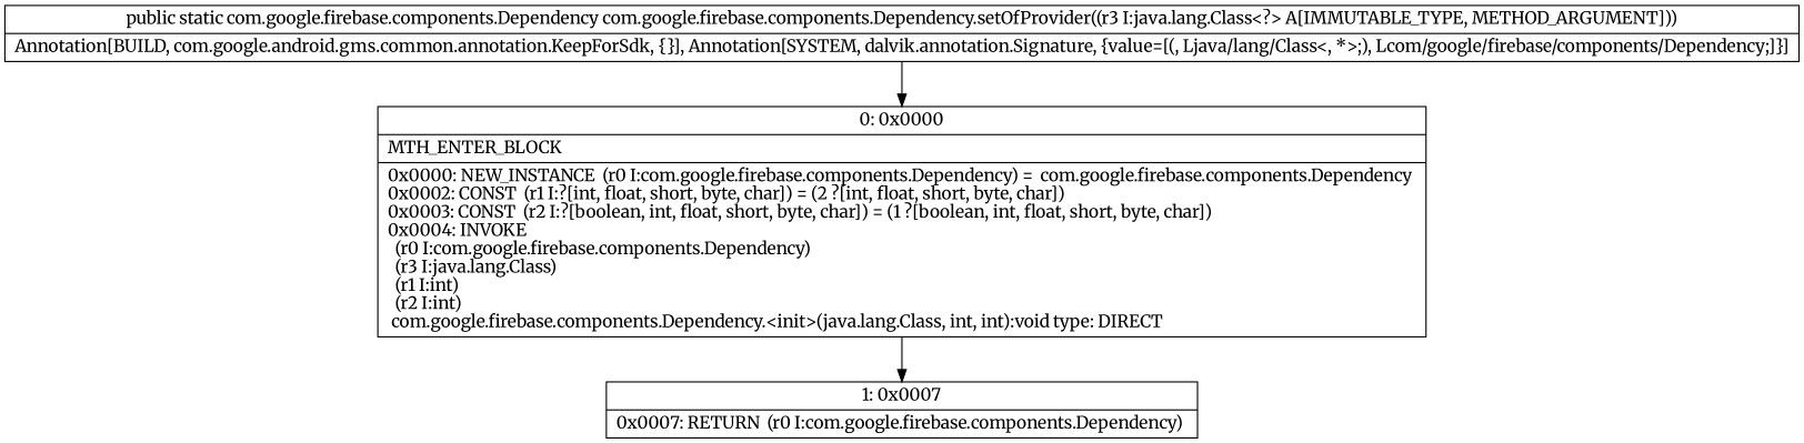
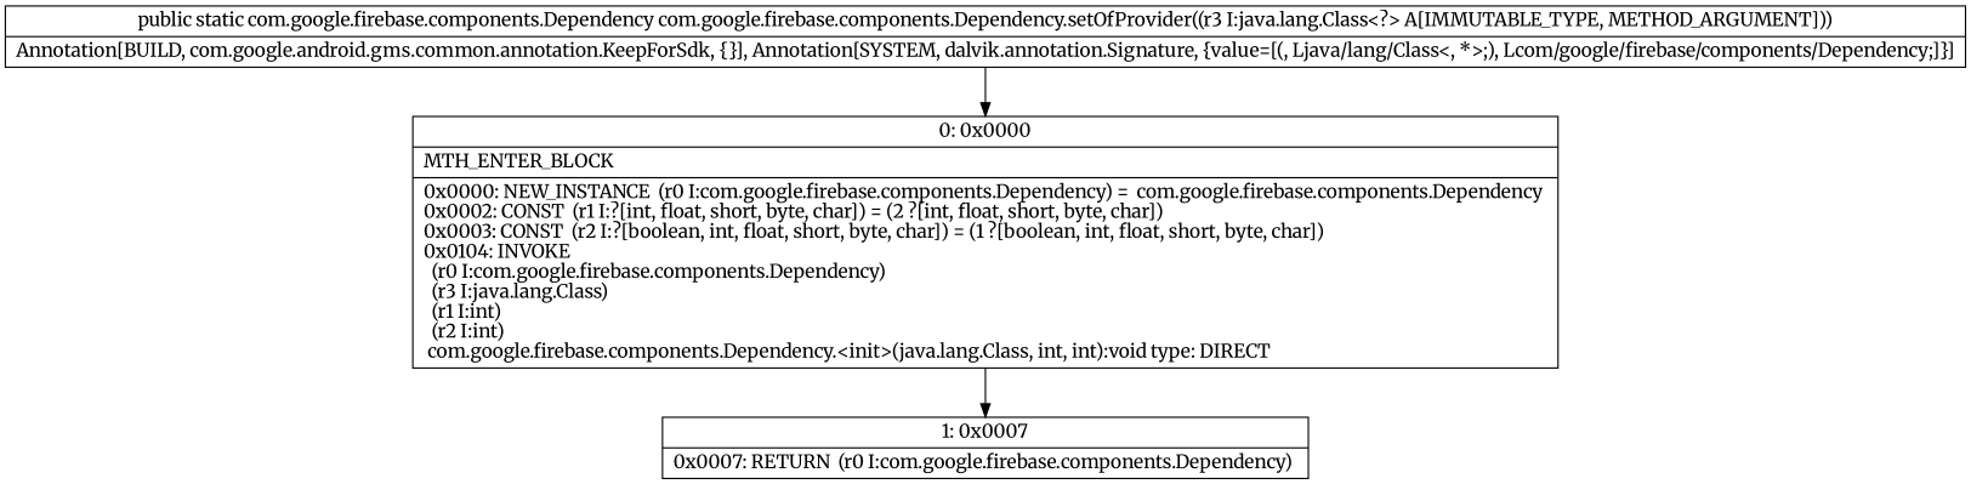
  digraph {
    fontname=Merriweather
    node [shape=record fontname=Merriweather]
    edge [fontname=Merriweather]
-   n1 [label="{0\:\ 0x0000|MTH_ENTER_BLOCK\l|0x0000: NEW_INSTANCE  (r0 I:com.google.firebase.components.Dependency) =  com.google.firebase.components.Dependency \l0x0002: CONST  (r1 I:?[int, float, short, byte, char]) = (2 ?[int, float, short, byte, char]) \l0x0003: CONST  (r2 I:?[boolean, int, float, short, byte, char]) = (1 ?[boolean, int, float, short, byte, char]) \l0x0004: INVOKE  \l  (r0 I:com.google.firebase.components.Dependency)\l  (r3 I:java.lang.Class)\l  (r1 I:int)\l  (r2 I:int)\l com.google.firebase.components.Dependency.\<init\>(java.lang.Class, int, int):void type: DIRECT \l}"]
+   n1 [label="{0\:\ 0x0000|MTH_ENTER_BLOCK\l|0x0000: NEW_INSTANCE  (r0 I:com.google.firebase.components.Dependency) =  com.google.firebase.components.Dependency \l0x0002: CONST  (r1 I:?[int, float, short, byte, char]) = (2 ?[int, float, short, byte, char]) \l0x0003: CONST  (r2 I:?[boolean, int, float, short, byte, char]) = (1 ?[boolean, int, float, short, byte, char]) \l0x0104: INVOKE  \l  (r0 I:com.google.firebase.components.Dependency)\l  (r3 I:java.lang.Class)\l  (r1 I:int)\l  (r2 I:int)\l com.google.firebase.components.Dependency.\<init\>(java.lang.Class, int, int):void type: DIRECT \l}"]
    n2 [label="{1\:\ 0x0007|0x0007: RETURN  (r0 I:com.google.firebase.components.Dependency) \l}"]
    n3 [label="{public static com.google.firebase.components.Dependency com.google.firebase.components.Dependency.setOfProvider((r3 I:java.lang.Class\<?\> A[IMMUTABLE_TYPE, METHOD_ARGUMENT]))  | Annotation[BUILD, com.google.android.gms.common.annotation.KeepForSdk, \{\}], Annotation[SYSTEM, dalvik.annotation.Signature, \{value=[(, Ljava\/lang\/Class\<, *\>;), Lcom\/google\/firebase\/components\/Dependency;]\}]\l}"]
    n1 -> n2
    n3 -> n1
  }
